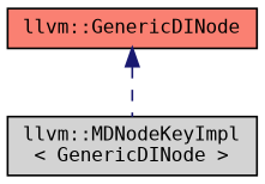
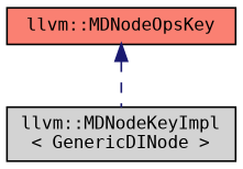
  digraph {
    fontname="DejaVu Sans Mono"
    node [color=black fontname="DejaVu Sans Mono" fontsize=10 shape=record style=filled]
    n1 [fillcolor=lightgrey fontcolor=black height=0.2 label="llvm::MDNodeKeyImpl\l\< GenericDINode \>" width=0.4]
-   n2 [height=0.2 label="llvm::GenericDINode" width=0.4 fillcolor=salmon]
+   n2 [height=0.2 label="llvm::MDNodeOpsKey" width=0.4 fillcolor=salmon]
    n2 -> n1 [color=midnightblue dir=back fontname="DejaVu Sans Mono" fontsize=10 labelfontname=Helvetica labelfontsize=10 style=dashed]
  }
